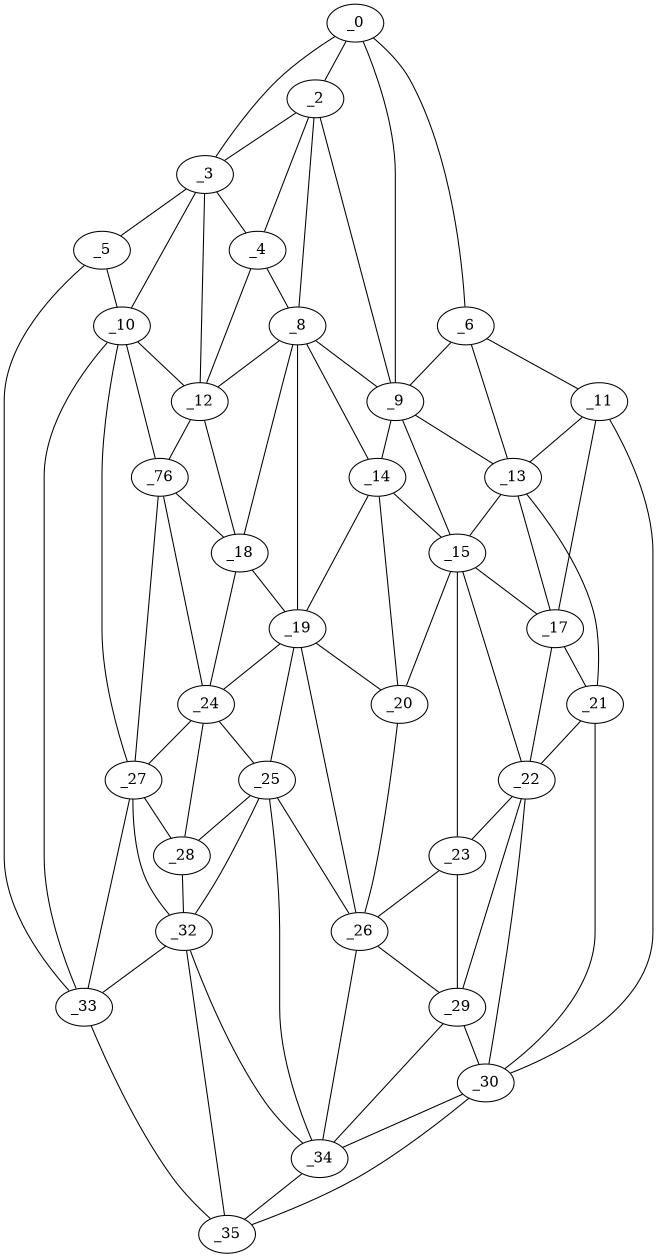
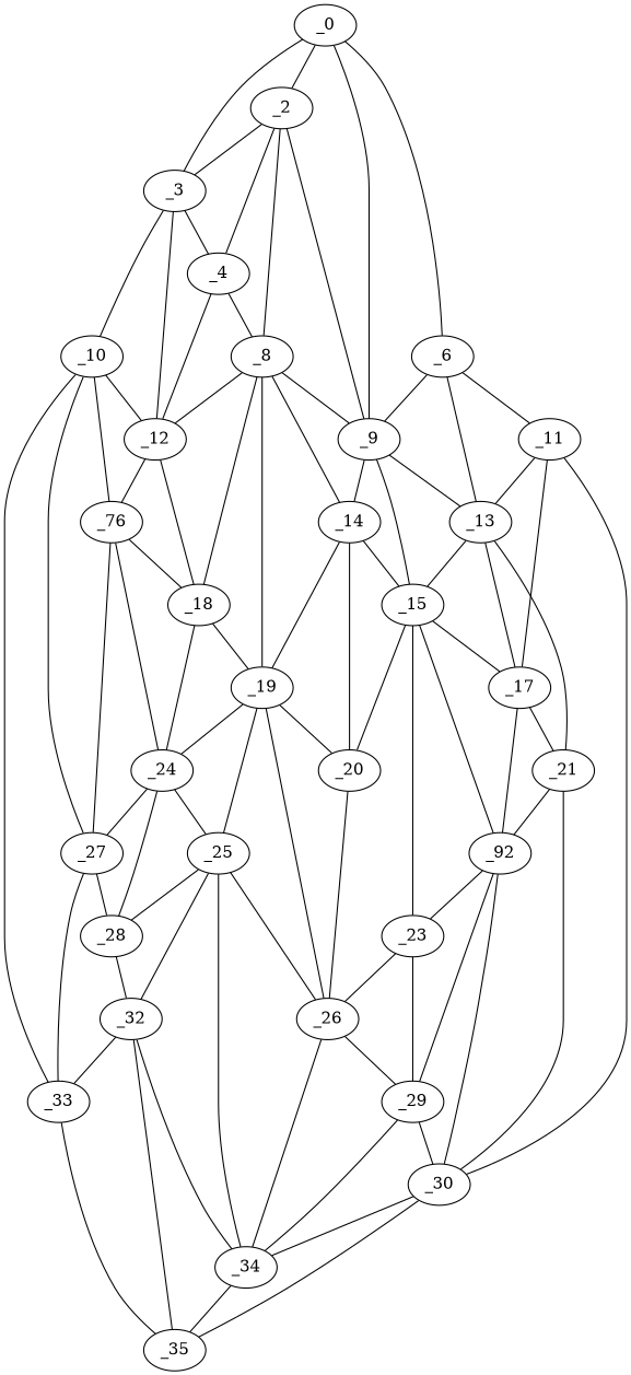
  graph {
    node [x=96 y=45]
    edge [valence=2]
    _0 [x=15 y=55]
    _2 [x=34]
    _3 [x=36 y=27]
    _6 [x=53 y=96]
    _9 [x=57 y=84]
    _4 [x=37 y=43]
    _8 [x=55 y=48]
-   _5 [x=45 y=10]
    _10 [x=59 y=15]
    _12 [x=63 y=37]
    _11 [x=62 y=107]
    _13 [x=64 y=94]
    _14 [x=65 y=72]
    _15 [x=68 y=92]
    _33 [x=102 y=16]
    _18 [x=71 y=48]
    _19 [x=73 y=67]
    n18 [label=_76 x=69 y=39]
    _27 [x=93 y=28]
    _17 [x=70 y=102]
    _30 [y=100]
    _21 [x=74 y=104]
    _20 [x=73 y=73]
-   _22 [x=81 y=90]
+   _22 [x=81 y=90 label=_92]
    _23 [x=82 y=81]
    _35 [x=116 y=58]
    _24 [x=85]
    _25 [x=89 y=46]
    _26 [x=89 y=72]
    _28 [y=39]
    _32 [x=99 y=41]
    _34 [x=107 y=69]
    _29 [y=86]
    _0 -- _2 [valence=1]
    _0 -- _3 [valence=1]
    _0 -- _6
    _0 -- _9
    _2 -- _3
    _2 -- _9
    _2 -- _4
    _2 -- _8
    _3 -- _4
-   _3 -- _5 [valence=1]
    _3 -- _10
    _3 -- _12 [valence=1]
    _6 -- _9
    _6 -- _11
    _6 -- _13 [valence=1]
    _9 -- _13 [valence=1]
    _9 -- _14
    _9 -- _15
    _4 -- _8
    _4 -- _12
    _8 -- _9
    _8 -- _12
    _8 -- _14
    _8 -- _18
    _8 -- _19 [valence=1]
-   _5 -- _10
-   _5 -- _33 [valence=1]
    _10 -- _12
    _10 -- _33
    _10 -- n18
    _10 -- _27
    _12 -- _18 [valence=1]
    _12 -- n18
    _11 -- _13
    _11 -- _17 [valence=1]
    _11 -- _30 [valence=1]
    _13 -- _15 [valence=1]
    _13 -- _17
    _13 -- _21 [valence=1]
    _14 -- _15 [valence=1]
    _14 -- _19
    _14 -- _20
    _15 -- _17
    _15 -- _20
    _15 -- _22 [valence=1]
    _15 -- _23
    _33 -- _35 [valence=1]
    _18 -- _19 [valence=1]
    _18 -- _24 [valence=1]
    _19 -- _20
    _19 -- _24 [valence=1]
    _19 -- _25
    _19 -- _26
    n18 -- _18
    n18 -- _27 [valence=1]
    n18 -- _24
    _27 -- _33 [valence=1]
    _27 -- _28
-   _27 -- _32
    _17 -- _21 [valence=1]
    _17 -- _22 [valence=1]
    _30 -- _35 [valence=1]
    _30 -- _34
    _21 -- _30
    _21 -- _22
    _20 -- _26
    _22 -- _30 [valence=1]
    _22 -- _23
    _22 -- _29 [valence=1]
    _23 -- _26
    _23 -- _29
    _24 -- _27
    _24 -- _25
    _24 -- _28
    _25 -- _26 [valence=1]
    _25 -- _28
    _25 -- _32
    _25 -- _34 [valence=1]
    _26 -- _34
    _26 -- _29
    _28 -- _32
    _32 -- _33 [valence=1]
    _32 -- _35
    _32 -- _34 [valence=1]
    _34 -- _35 [valence=1]
    _29 -- _30
    _29 -- _34 [valence=1]
  }
